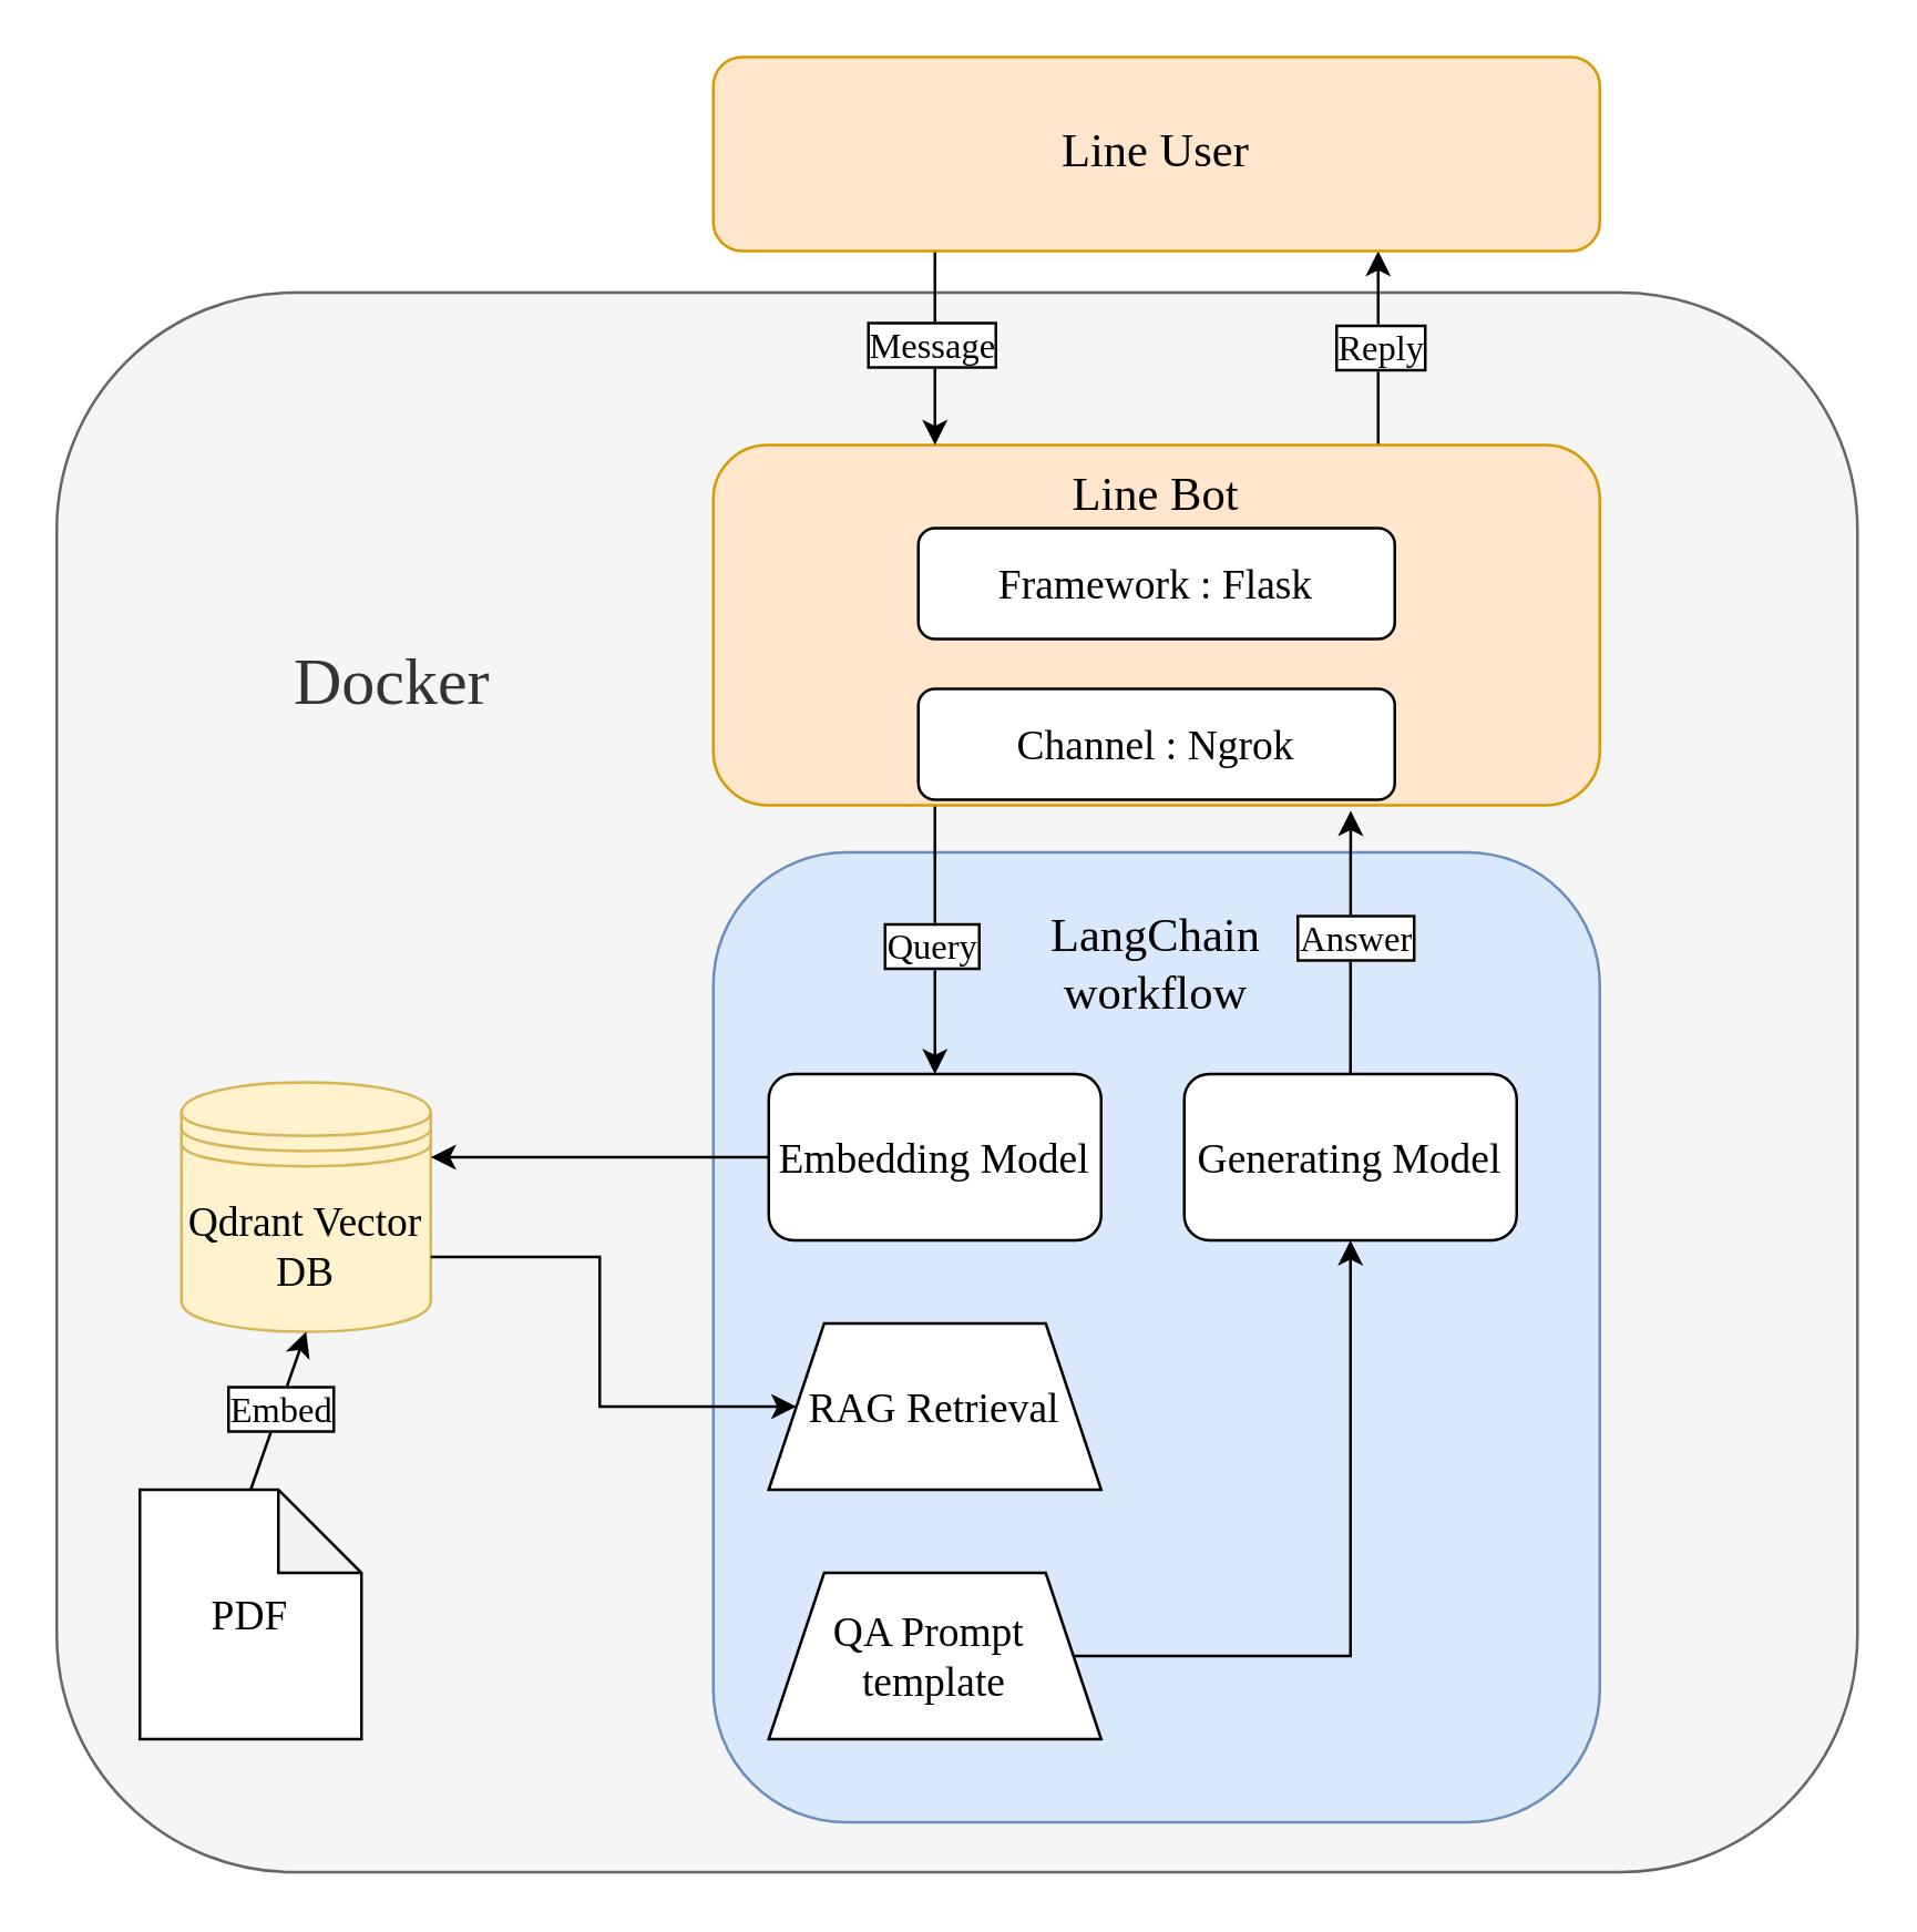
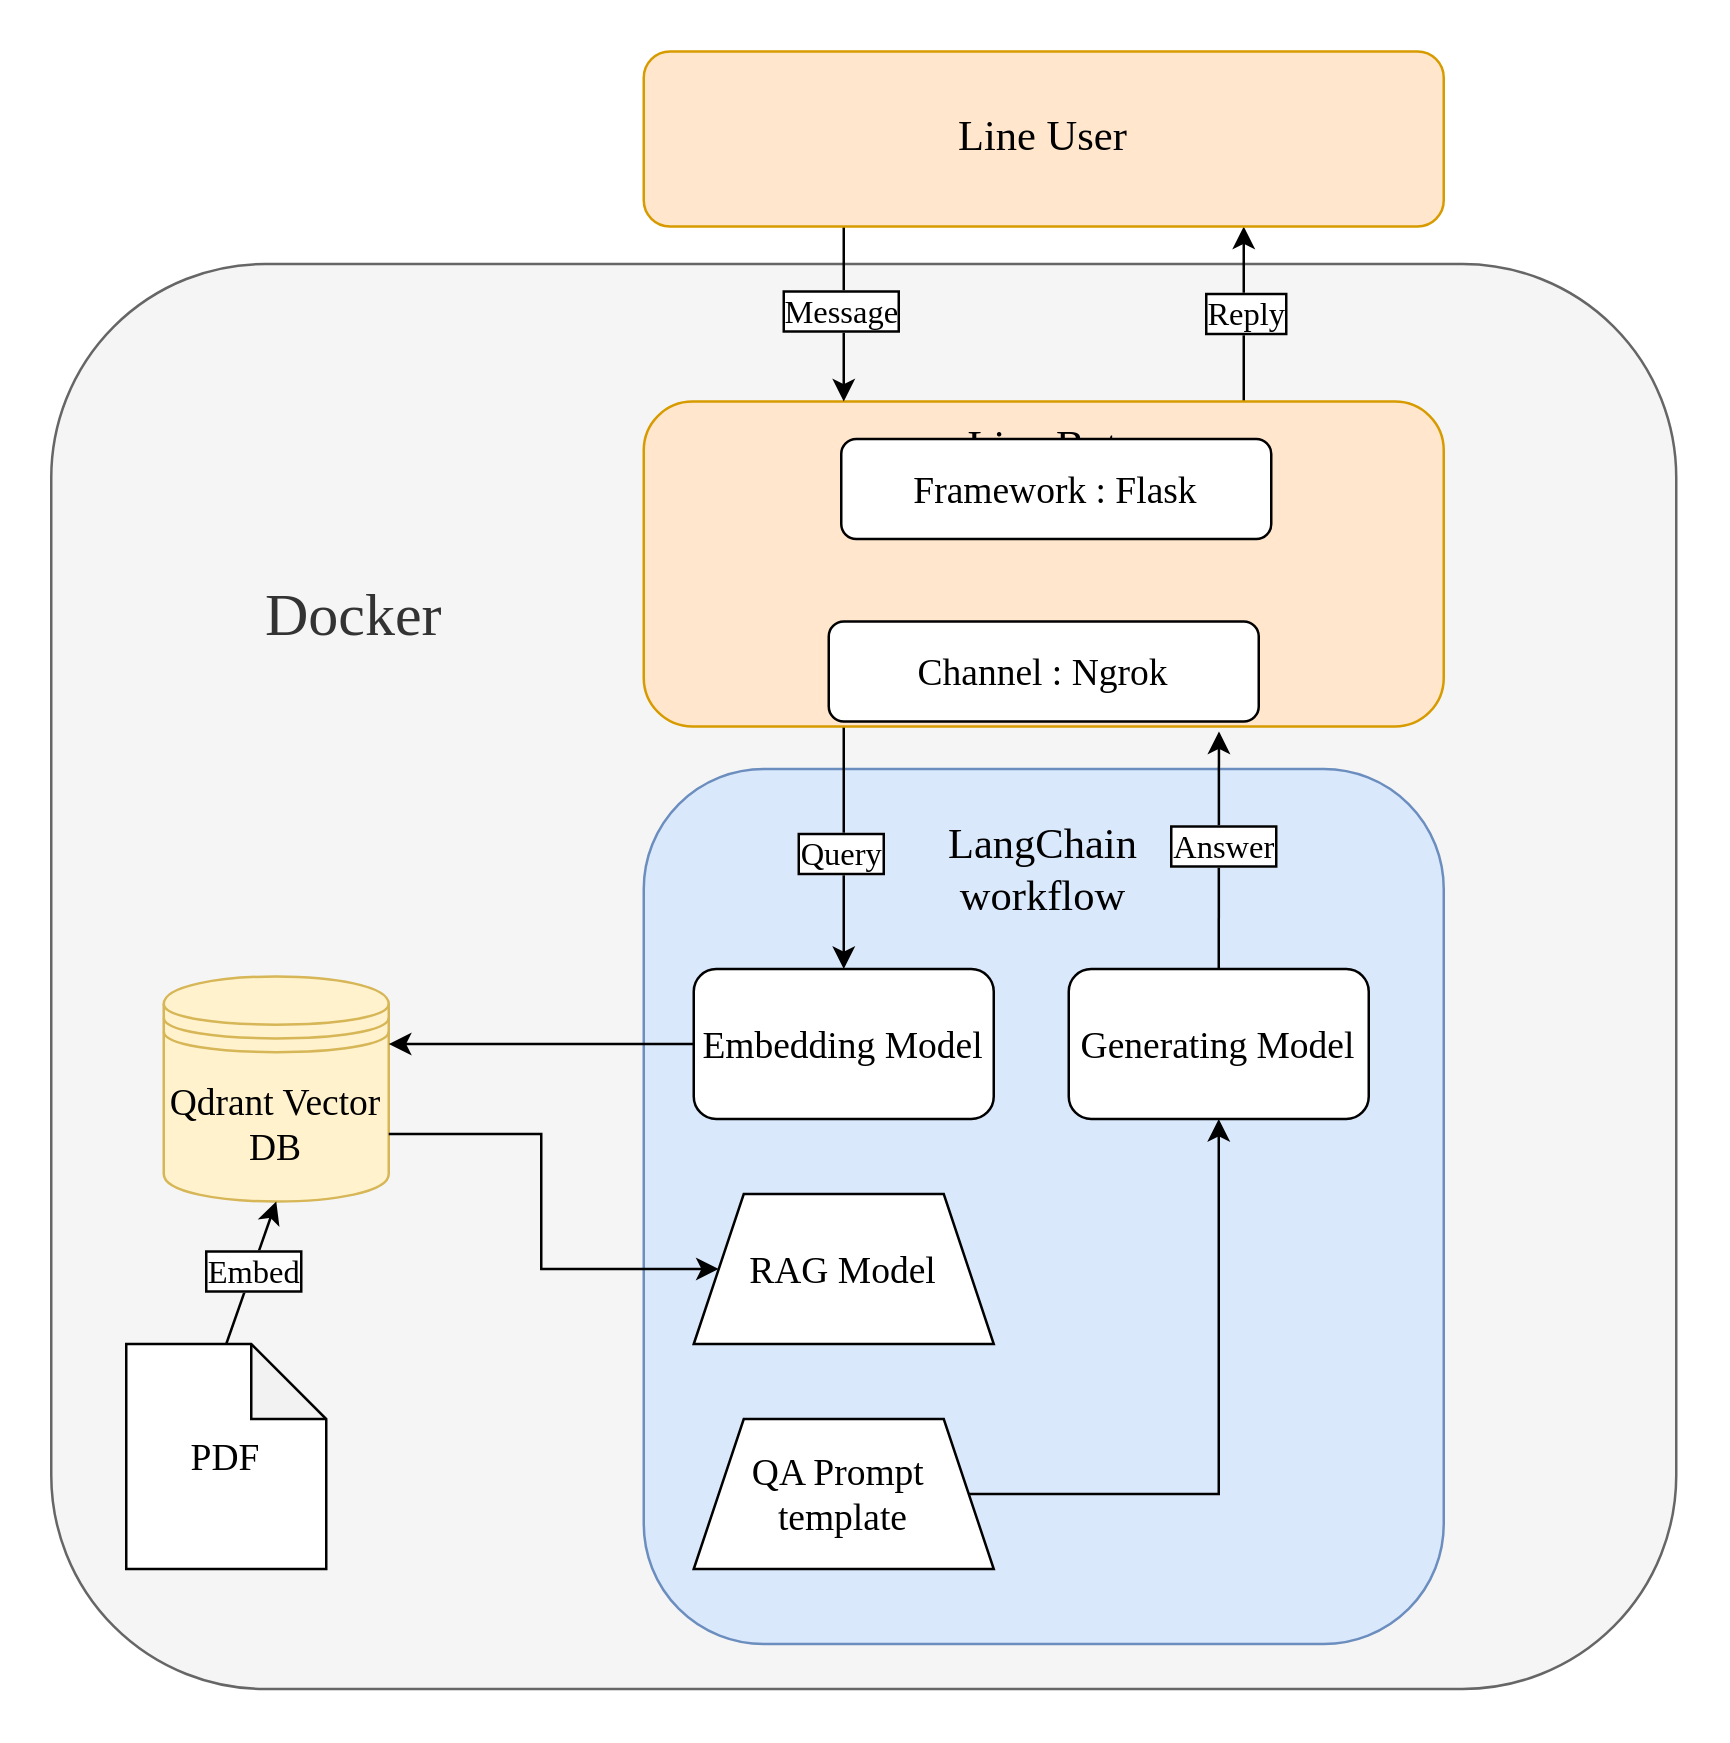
  <mxCell id="0" />
  <mxCell id="1" parent="0" />
  <mxCell id="2" value="&lt;font face=&quot;Times New Roman&quot; style=&quot;font-size: 24px;&quot;&gt;&amp;nbsp; &amp;nbsp; &amp;nbsp; &amp;nbsp; &amp;nbsp; &amp;nbsp; &amp;nbsp; Docker&lt;/font&gt;&lt;div&gt;&lt;font face=&quot;Times New Roman&quot; style=&quot;font-size: 24px;&quot;&gt;&lt;br&gt;&lt;/font&gt;&lt;/div&gt;&lt;div&gt;&lt;font face=&quot;Times New Roman&quot; style=&quot;font-size: 24px;&quot;&gt;&lt;br&gt;&lt;/font&gt;&lt;/div&gt;&lt;div&gt;&lt;font face=&quot;Times New Roman&quot; style=&quot;font-size: 24px;&quot;&gt;&lt;br&gt;&lt;/font&gt;&lt;/div&gt;&lt;div&gt;&lt;font face=&quot;Times New Roman&quot; style=&quot;font-size: 24px;&quot;&gt;&lt;br&gt;&lt;/font&gt;&lt;/div&gt;&lt;div&gt;&lt;font face=&quot;Times New Roman&quot; style=&quot;font-size: 24px;&quot;&gt;&lt;br&gt;&lt;/font&gt;&lt;/div&gt;&lt;div&gt;&lt;font face=&quot;Times New Roman&quot; style=&quot;font-size: 24px;&quot;&gt;&lt;br&gt;&lt;/font&gt;&lt;/div&gt;&lt;div&gt;&lt;font face=&quot;Times New Roman&quot; style=&quot;font-size: 24px;&quot;&gt;&lt;br&gt;&lt;/font&gt;&lt;/div&gt;&lt;div&gt;&lt;font face=&quot;Times New Roman&quot; style=&quot;font-size: 24px;&quot;&gt;&lt;br&gt;&lt;/font&gt;&lt;/div&gt;&lt;div&gt;&lt;font face=&quot;Times New Roman&quot; style=&quot;font-size: 24px;&quot;&gt;&lt;br&gt;&lt;/font&gt;&lt;/div&gt;&lt;div&gt;&lt;font face=&quot;Times New Roman&quot; style=&quot;font-size: 24px;&quot;&gt;&lt;br&gt;&lt;/font&gt;&lt;/div&gt;" style="rounded=1;whiteSpace=wrap;html=1;fillColor=#f5f5f5;fontColor=#333333;strokeColor=#666666;align=left;" vertex="1" parent="1"><mxGeometry x="20" y="105" width="650" height="570" as="geometry" /></mxCell>
  <mxCell id="3" value="&lt;font style=&quot;&quot;&gt;&lt;font style=&quot;font-size: 15px;&quot; face=&quot;Times New Roman&quot;&gt;Qdrant Vector DB&lt;/font&gt;&lt;br&gt;&lt;/font&gt;" style="shape=datastore;fillStyle=auto;fillColor=#fff2cc;strokeColor=#d6b656;fontColor=default;labelBorderColor=none;textShadow=0;labelBackgroundColor=none;whiteSpace=wrap;html=1;" parent="1" vertex="1"><mxGeometry x="65" y="390" width="90" height="90" as="geometry" /></mxCell>
  <mxCell id="4" style="edgeStyle=none;html=1;exitX=0.5;exitY=0;exitDx=0;exitDy=0;exitPerimeter=0;entryX=0.5;entryY=1;entryDx=0;entryDy=0;" parent="1" source="6" target="3" edge="1"><mxGeometry relative="1" as="geometry" /></mxCell>
  <mxCell id="5" value="&lt;font style=&quot;font-size: 13px;&quot; face=&quot;Times New Roman&quot;&gt;Embed&lt;/font&gt;" style="edgeLabel;html=1;align=center;verticalAlign=middle;resizable=0;points=[];labelBorderColor=default;" parent="4" vertex="1" connectable="0"><mxGeometry x="0.016" relative="1" as="geometry"><mxPoint as="offset" /></mxGeometry></mxCell>
  <mxCell id="6" value="&lt;font face=&quot;Times New Roman&quot; style=&quot;font-size: 15px;&quot;&gt;PDF&lt;/font&gt;" style="shape=note;whiteSpace=wrap;html=1;backgroundOutline=1;darkOpacity=0.05;" parent="1" vertex="1"><mxGeometry x="50" y="537" width="80" height="90" as="geometry" /></mxCell>
  <mxCell id="7" value="&lt;div style=&quot;&quot;&gt;&lt;span style=&quot;background-color: transparent;&quot;&gt;&lt;font face=&quot;Times New Roman&quot; style=&quot;font-size: 17px;&quot;&gt;LangChain&lt;/font&gt;&lt;/span&gt;&lt;/div&gt;&lt;div style=&quot;&quot;&gt;&lt;span style=&quot;background-color: transparent;&quot;&gt;&lt;font face=&quot;Times New Roman&quot; style=&quot;font-size: 17px;&quot;&gt;workflow&lt;/font&gt;&lt;/span&gt;&lt;/div&gt;&lt;div style=&quot;&quot;&gt;&lt;span style=&quot;background-color: transparent;&quot;&gt;&lt;font face=&quot;Times New Roman&quot; style=&quot;font-size: 17px;&quot;&gt;&lt;br&gt;&lt;/font&gt;&lt;/span&gt;&lt;/div&gt;&lt;div style=&quot;&quot;&gt;&lt;span style=&quot;background-color: transparent;&quot;&gt;&lt;font face=&quot;Times New Roman&quot; style=&quot;font-size: 17px;&quot;&gt;&lt;br&gt;&lt;/font&gt;&lt;/span&gt;&lt;/div&gt;&lt;div style=&quot;&quot;&gt;&lt;span style=&quot;background-color: transparent;&quot;&gt;&lt;font face=&quot;Times New Roman&quot; style=&quot;font-size: 17px;&quot;&gt;&lt;br&gt;&lt;/font&gt;&lt;/span&gt;&lt;/div&gt;&lt;div style=&quot;&quot;&gt;&lt;span style=&quot;background-color: transparent;&quot;&gt;&lt;font face=&quot;Times New Roman&quot; style=&quot;font-size: 17px;&quot;&gt;&lt;br&gt;&lt;/font&gt;&lt;/span&gt;&lt;/div&gt;&lt;div style=&quot;&quot;&gt;&lt;span style=&quot;background-color: transparent;&quot;&gt;&lt;font face=&quot;Times New Roman&quot; style=&quot;font-size: 17px;&quot;&gt;&lt;br&gt;&lt;/font&gt;&lt;/span&gt;&lt;/div&gt;&lt;div style=&quot;&quot;&gt;&lt;span style=&quot;background-color: transparent;&quot;&gt;&lt;font face=&quot;Times New Roman&quot; style=&quot;font-size: 17px;&quot;&gt;&lt;br&gt;&lt;/font&gt;&lt;/span&gt;&lt;/div&gt;&lt;div style=&quot;&quot;&gt;&lt;span style=&quot;background-color: transparent;&quot;&gt;&lt;font face=&quot;Times New Roman&quot; style=&quot;font-size: 17px;&quot;&gt;&lt;br&gt;&lt;/font&gt;&lt;/span&gt;&lt;/div&gt;&lt;div style=&quot;&quot;&gt;&lt;span style=&quot;background-color: transparent;&quot;&gt;&lt;font face=&quot;Times New Roman&quot; style=&quot;font-size: 17px;&quot;&gt;&lt;br&gt;&lt;/font&gt;&lt;/span&gt;&lt;/div&gt;&lt;div style=&quot;&quot;&gt;&lt;span style=&quot;background-color: transparent;&quot;&gt;&lt;font face=&quot;Times New Roman&quot; style=&quot;font-size: 17px;&quot;&gt;&lt;br&gt;&lt;/font&gt;&lt;/span&gt;&lt;/div&gt;&lt;div style=&quot;&quot;&gt;&lt;span style=&quot;background-color: transparent;&quot;&gt;&lt;font face=&quot;Times New Roman&quot; style=&quot;font-size: 17px;&quot;&gt;&lt;br&gt;&lt;/font&gt;&lt;/span&gt;&lt;/div&gt;&lt;div style=&quot;&quot;&gt;&lt;span style=&quot;background-color: transparent;&quot;&gt;&lt;font face=&quot;Times New Roman&quot; style=&quot;font-size: 17px;&quot;&gt;&lt;br&gt;&lt;/font&gt;&lt;/span&gt;&lt;/div&gt;&lt;div style=&quot;&quot;&gt;&lt;font face=&quot;Times New Roman&quot;&gt;&lt;br&gt;&lt;/font&gt;&lt;/div&gt;&lt;div style=&quot;&quot;&gt;&lt;font face=&quot;Times New Roman&quot;&gt;&lt;br&gt;&lt;/font&gt;&lt;/div&gt;&lt;div style=&quot;&quot;&gt;&lt;br&gt;&lt;/div&gt;" style="rounded=1;whiteSpace=wrap;html=1;align=center;fillColor=#dae8fc;strokeColor=#6c8ebf;fillStyle=auto;" parent="1" vertex="1"><mxGeometry x="257" y="307" width="320" height="350" as="geometry" /></mxCell>
  <mxCell id="8" style="edgeStyle=none;html=1;exitX=0;exitY=0.5;exitDx=0;exitDy=0;entryX=1;entryY=0.3;entryDx=0;entryDy=0;" parent="1" source="9" target="3" edge="1"><mxGeometry relative="1" as="geometry" /></mxCell>
  <mxCell id="9" value="&lt;font face=&quot;Times New Roman&quot; style=&quot;font-size: 15px;&quot;&gt;Embedding Model&lt;/font&gt;" style="rounded=1;whiteSpace=wrap;html=1;" parent="1" vertex="1"><mxGeometry x="277" y="387" width="120" height="60" as="geometry" /></mxCell>
- <mxCell id="10" value="&lt;font face=&quot;Times New Roman&quot; style=&quot;font-size: 15px;&quot;&gt;RAG Retrieval&lt;/font&gt;" style="shape=trapezoid;perimeter=trapezoidPerimeter;whiteSpace=wrap;html=1;fixedSize=1;" parent="1" vertex="1"><mxGeometry x="277" y="477" width="120" height="60" as="geometry" /></mxCell>
+ <mxCell id="10" value="&lt;font face=&quot;Times New Roman&quot; style=&quot;font-size: 15px;&quot;&gt;RAG Model&lt;/font&gt;" style="shape=trapezoid;perimeter=trapezoidPerimeter;whiteSpace=wrap;html=1;fixedSize=1;" parent="1" vertex="1"><mxGeometry x="277" y="477" width="120" height="60" as="geometry" /></mxCell>
  <mxCell id="11" style="edgeStyle=orthogonalEdgeStyle;html=1;exitX=1;exitY=0.5;exitDx=0;exitDy=0;entryX=0.5;entryY=1;entryDx=0;entryDy=0;rounded=0;curved=0;" parent="1" source="12" target="13" edge="1"><mxGeometry relative="1" as="geometry" /></mxCell>
  <mxCell id="12" value="&lt;font face=&quot;Times New Roman&quot; style=&quot;font-size: 15px;&quot;&gt;QA Prompt&amp;nbsp;&lt;/font&gt;&lt;div&gt;&lt;font face=&quot;Times New Roman&quot; style=&quot;font-size: 15px;&quot;&gt;template&lt;/font&gt;&lt;/div&gt;" style="shape=trapezoid;perimeter=trapezoidPerimeter;whiteSpace=wrap;html=1;fixedSize=1;" parent="1" vertex="1"><mxGeometry x="277" y="567" width="120" height="60" as="geometry" /></mxCell>
  <mxCell id="13" value="&lt;font face=&quot;Times New Roman&quot; style=&quot;font-size: 15px;&quot;&gt;Generating Model&lt;/font&gt;" style="rounded=1;whiteSpace=wrap;html=1;" parent="1" vertex="1"><mxGeometry x="427" y="387" width="120" height="60" as="geometry" /></mxCell>
  <mxCell id="14" style="edgeStyle=none;html=1;exitX=0.25;exitY=1;exitDx=0;exitDy=0;" parent="1" source="18" target="9" edge="1"><mxGeometry relative="1" as="geometry" /></mxCell>
  <mxCell id="15" value="&lt;font face=&quot;Times New Roman&quot; style=&quot;font-size: 13px;&quot;&gt;Query&lt;/font&gt;" style="edgeLabel;html=1;align=center;verticalAlign=middle;resizable=0;points=[];labelBorderColor=default;" parent="14" vertex="1" connectable="0"><mxGeometry x="0.024" y="-2" relative="1" as="geometry"><mxPoint as="offset" /></mxGeometry></mxCell>
  <mxCell id="16" style="edgeStyle=none;html=1;exitX=0.75;exitY=0;exitDx=0;exitDy=0;entryX=0.75;entryY=1;entryDx=0;entryDy=0;" parent="1" source="18" target="23" edge="1"><mxGeometry relative="1" as="geometry" /></mxCell>
  <mxCell id="17" value="&lt;font face=&quot;Times New Roman&quot; style=&quot;font-size: 13px;&quot;&gt;Reply&lt;/font&gt;" style="edgeLabel;html=1;align=center;verticalAlign=middle;resizable=0;points=[];labelBorderColor=default;" parent="16" vertex="1" connectable="0"><mxGeometry x="0.033" relative="1" as="geometry"><mxPoint as="offset" /></mxGeometry></mxCell>
  <mxCell id="18" value="&lt;font face=&quot;Times New Roman&quot; style=&quot;font-size: 17px;&quot;&gt;Line Bot&lt;/font&gt;&lt;div&gt;&lt;font face=&quot;Times New Roman&quot; style=&quot;font-size: 17px;&quot;&gt;&lt;br&gt;&lt;/font&gt;&lt;/div&gt;&lt;div&gt;&lt;br&gt;&lt;/div&gt;&lt;div&gt;&lt;br&gt;&lt;/div&gt;&lt;div&gt;&lt;br&gt;&lt;/div&gt;&lt;div&gt;&lt;br&gt;&lt;/div&gt;&lt;div&gt;&lt;br&gt;&lt;/div&gt;" style="rounded=1;whiteSpace=wrap;html=1;fillColor=#ffe6cc;strokeColor=#d79b00;" parent="1" vertex="1"><mxGeometry x="257" y="160" width="320" height="130" as="geometry" /></mxCell>
  <mxCell id="19" style="edgeStyle=none;html=1;exitX=0.5;exitY=0;exitDx=0;exitDy=0;entryX=0.719;entryY=1.015;entryDx=0;entryDy=0;entryPerimeter=0;" parent="1" source="13" target="18" edge="1"><mxGeometry relative="1" as="geometry" /></mxCell>
  <mxCell id="20" value="&lt;font face=&quot;Times New Roman&quot; style=&quot;font-size: 13px;&quot;&gt;Answer&lt;/font&gt;" style="edgeLabel;html=1;align=center;verticalAlign=middle;resizable=0;points=[];labelBorderColor=default;" parent="19" vertex="1" connectable="0"><mxGeometry x="0.049" y="-1" relative="1" as="geometry"><mxPoint as="offset" /></mxGeometry></mxCell>
  <mxCell id="21" style="edgeStyle=none;html=1;exitX=0.25;exitY=1;exitDx=0;exitDy=0;entryX=0.25;entryY=0;entryDx=0;entryDy=0;" parent="1" source="23" target="18" edge="1"><mxGeometry relative="1" as="geometry" /></mxCell>
  <mxCell id="22" value="&lt;font face=&quot;Times New Roman&quot; style=&quot;font-size: 13px;&quot;&gt;Message&lt;/font&gt;" style="edgeLabel;html=1;align=center;verticalAlign=middle;resizable=0;points=[];labelBorderColor=default;" parent="21" vertex="1" connectable="0"><mxGeometry x="-0.067" y="-1" relative="1" as="geometry"><mxPoint as="offset" /></mxGeometry></mxCell>
  <mxCell id="23" value="&lt;font face=&quot;Times New Roman&quot; style=&quot;font-size: 17px;&quot;&gt;Line User&lt;/font&gt;" style="rounded=1;whiteSpace=wrap;html=1;fillColor=#ffe6cc;strokeColor=#d79b00;" parent="1" vertex="1"><mxGeometry x="257" y="20" width="320" height="70" as="geometry" /></mxCell>
  <mxCell id="24" style="edgeStyle=orthogonalEdgeStyle;html=1;exitX=1;exitY=0.7;exitDx=0;exitDy=0;entryX=0;entryY=0.5;entryDx=0;entryDy=0;rounded=0;curved=0;" parent="1" source="3" target="10" edge="1"><mxGeometry relative="1" as="geometry" /></mxCell>
- <mxCell id="25" value="&lt;font face=&quot;Times New Roman&quot; style=&quot;font-size: 15px;&quot;&gt;Framework : Flask&lt;/font&gt;" style="rounded=1;whiteSpace=wrap;html=1;" vertex="1" parent="1"><mxGeometry x="331" y="190" width="172" height="40" as="geometry" /></mxCell>
+ <mxCell id="25" value="&lt;font face=&quot;Times New Roman&quot; style=&quot;font-size: 15px;&quot;&gt;Framework : Flask&lt;/font&gt;" style="rounded=1;whiteSpace=wrap;html=1;" vertex="1" parent="1"><mxGeometry x="336" y="175" width="172" height="40" as="geometry" /></mxCell>
  <mxCell id="26" value="&lt;font face=&quot;Times New Roman&quot; style=&quot;font-size: 15px;&quot;&gt;Channel : Ngrok&lt;/font&gt;" style="rounded=1;whiteSpace=wrap;html=1;" vertex="1" parent="1"><mxGeometry x="331" y="248" width="172" height="40" as="geometry" /></mxCell>
